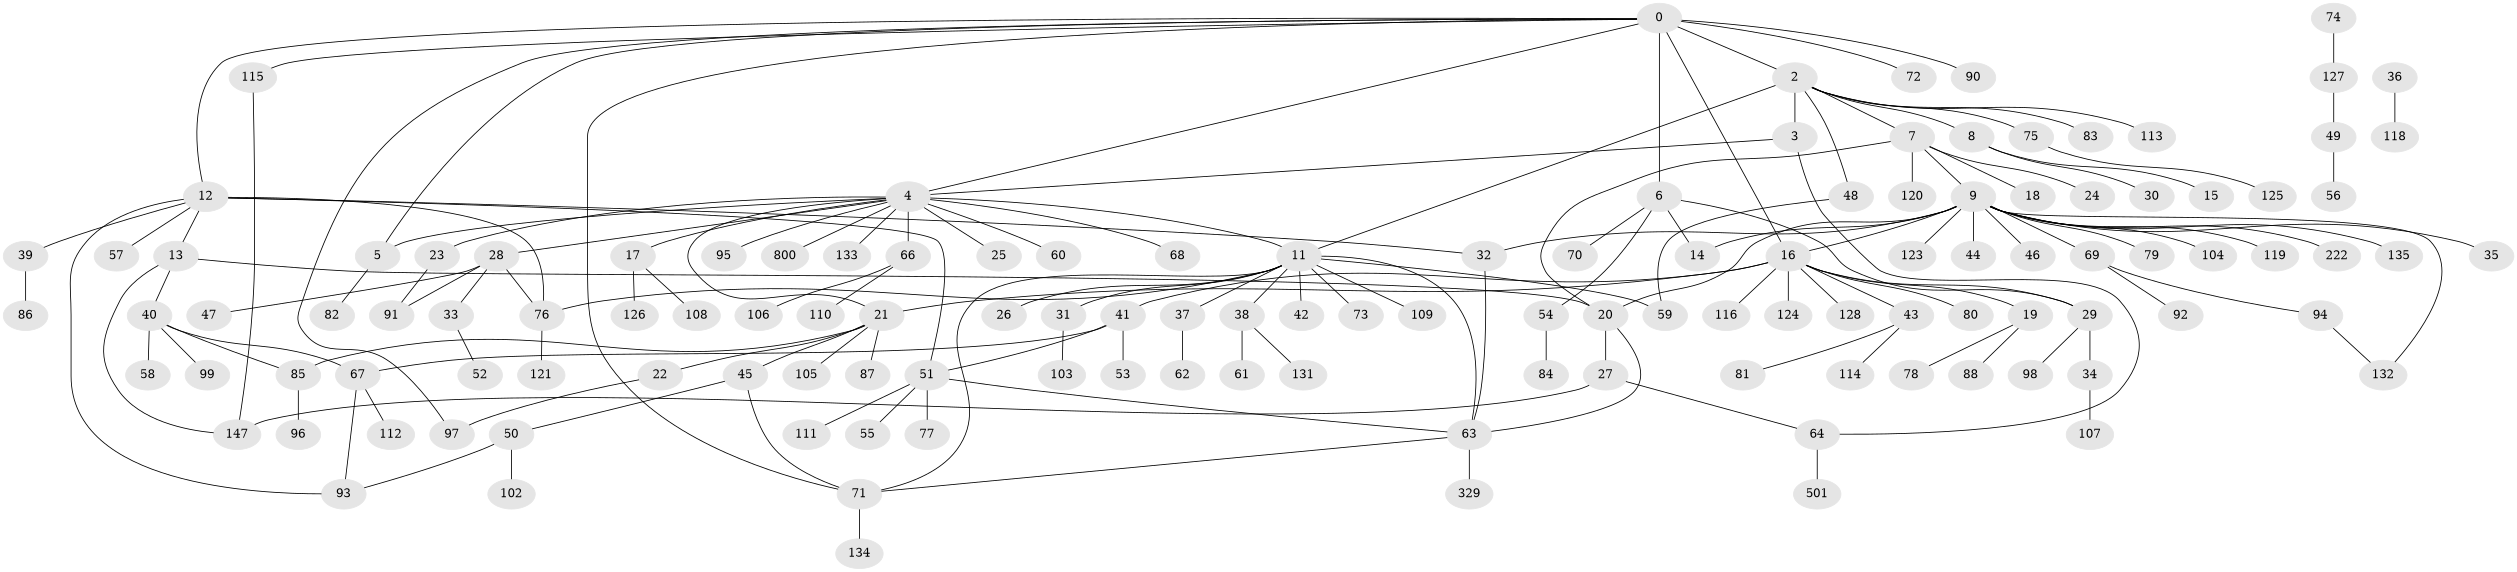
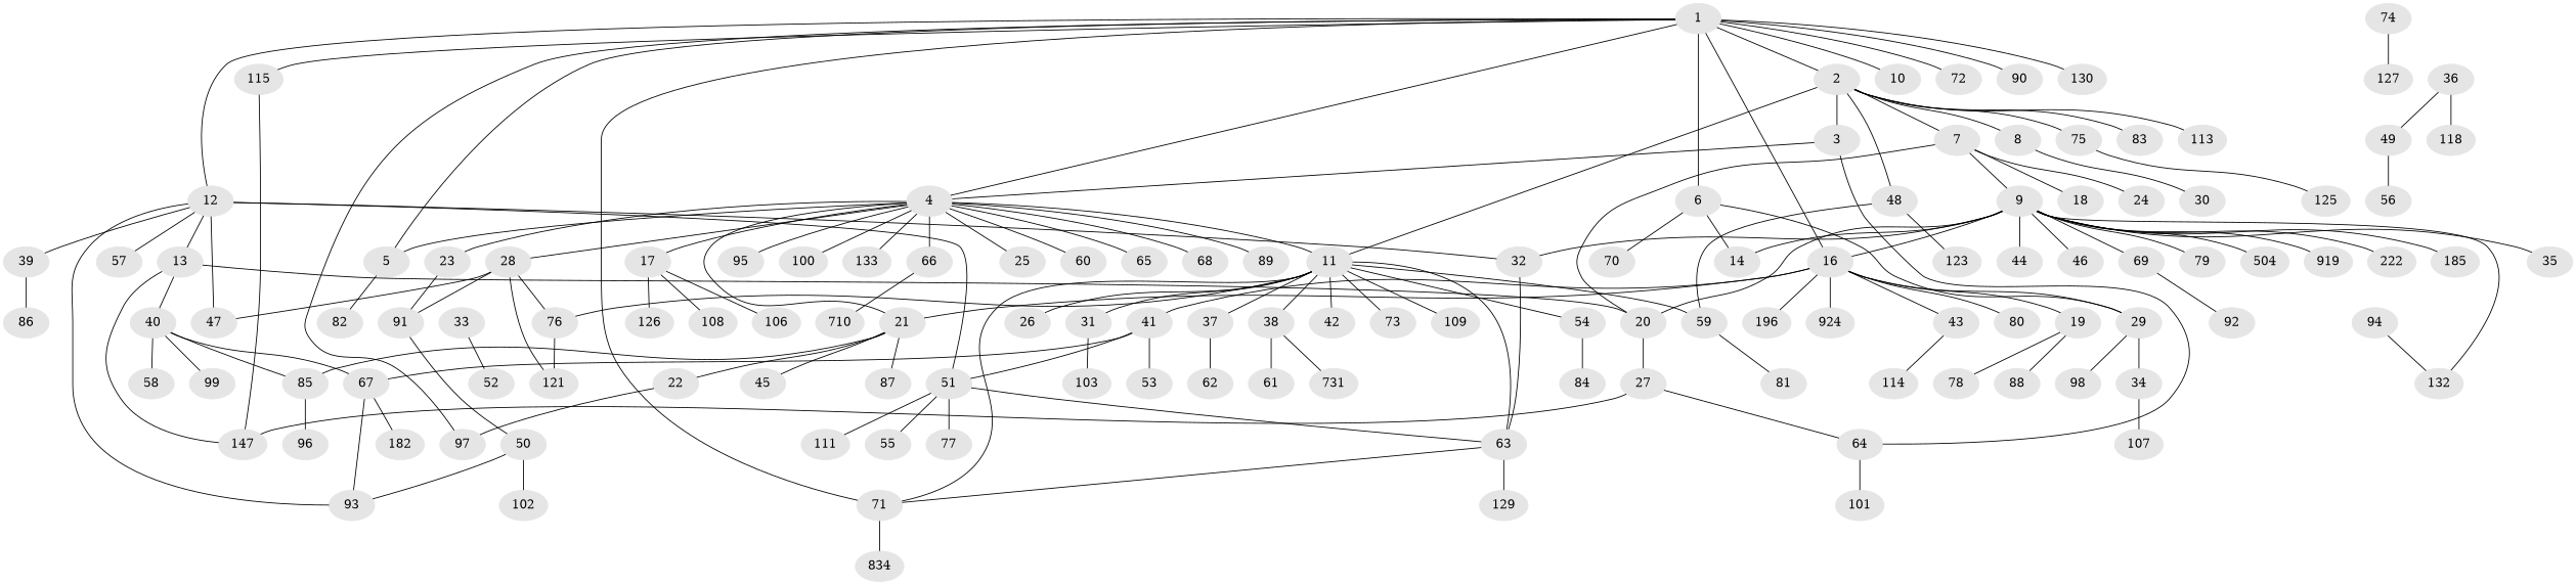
  graph {
    node [color=gray90 style=filled]
-   1 [label=0]
+   1
    2
    4
    5
    6
+   10
    12
    16
    71
    72
    90
    97
    115
+   130
    3
    7
    8
    11
    48
    75
    83
    113
    17
    21
    23
    25
    28
    60
+   65
    66
    68
+   89
    95
-   100 [label=800]
+   100
    133
    82
    14
    29
    54
    70
    32
    76
    13
    39
    51
    57
    93
    19
    41
    43
    80
-   116
-   124
-   128
-   134
+   116 [label=196]
+   124 [label=924]
+   134 [label=834]
    n56 [label=147]
    64
    9
    18
    20
    24
-   120
-   15
    30
    26
    31
    37
    38
    42
    59
    63
    73
    109
    125
-   101 [label=501]
+   101
    108
    126
    22
    45
    85
    87
-   105
    91
    33
    47
    106
-   110
+   110 [label=710]
    34
    98
    84
    35
    44
    46
    69
    79
-   104
-   119
+   104 [label=504]
+   119 [label=919]
    n98 [label=222]
    123
    132
-   135
+   135 [label=185]
    27
    36
    49
    118
    92
    94
    103
    62
    61
-   131
-   129 [label=329]
+   131 [label=731]
+   129
    121
    40
    86
    55
    77
    111
    58
    67
    99
    78
    88
    53
    81
    114
    50
    96
    52
    107
    56
-   112
+   112 [label=182]
    74
    127
    102
    1 -- 2
    1 -- 4
    1 -- 5
    1 -- 6
+   1 -- 10
    1 -- 12
    1 -- 16
    1 -- 71
    1 -- 72
    1 -- 90
    1 -- 97
    1 -- 115
+   1 -- 130
    2 -- 3
    2 -- 7
    2 -- 8
    2 -- 11
    2 -- 48
    2 -- 75
    2 -- 83
    2 -- 113
    4 -- 5
    4 -- 11
    4 -- 17
    4 -- 21
    4 -- 23
    4 -- 25
    4 -- 28
    4 -- 60
+   4 -- 65
    4 -- 66
    4 -- 68
+   4 -- 89
    4 -- 95
    4 -- 100
    4 -- 133
    5 -- 82
    6 -- 14
    6 -- 29
-   6 -- 54
+   11 -- 54
    6 -- 70
    12 -- 32
-   12 -- 76
+   12 -- 47
    12 -- 13
    12 -- 39
    12 -- 51
    12 -- 57
    12 -- 93
    16 -- 21
    16 -- 29
    16 -- 19
    16 -- 41
    16 -- 43
    16 -- 80
    16 -- 116
    16 -- 124
-   16 -- 128
    71 -- 134
    115 -- n56
    3 -- 4
    3 -- 64
    7 -- 9
    7 -- 18
    7 -- 20
    7 -- 24
-   7 -- 120
-   8 -- 15
    8 -- 30
    11 -- 71
    11 -- 76
    11 -- 26
    11 -- 31
    11 -- 37
    11 -- 38
    11 -- 42
    11 -- 59
    11 -- 63
    11 -- 73
    11 -- 109
    48 -- 59
    75 -- 125
    17 -- 108
    17 -- 126
    21 -- 22
    21 -- 45
    21 -- 85
    21 -- 87
-   21 -- 105
    23 -- 91
    28 -- 76
    28 -- 91
-   28 -- 33
+   28 -- 121
    28 -- 47
-   66 -- 106
+   17 -- 106
    66 -- 110
    29 -- 34
    29 -- 98
    54 -- 84
    32 -- 63
    76 -- 121
    13 -- n56
    13 -- 20
    13 -- 40
    39 -- 86
    51 -- 63
    51 -- 55
    51 -- 77
    51 -- 111
    19 -- 78
    19 -- 88
    41 -- 51
    41 -- 67
    41 -- 53
-   43 -- 81
+   59 -- 81
    43 -- 114
    64 -- 101
    9 -- 16
    9 -- 14
    9 -- 32
    9 -- 20
    9 -- 35
    9 -- 44
    9 -- 46
    9 -- 69
    9 -- 79
    9 -- 104
    9 -- 119
    9 -- n98
-   9 -- 123
+   48 -- 123
    9 -- 132
    9 -- 135
-   20 -- 63
    20 -- 27
    31 -- 103
    37 -- 62
    38 -- 61
    38 -- 131
    63 -- 71
    63 -- 129
    22 -- 97
-   45 -- 71
-   45 -- 50
+   91 -- 50
    85 -- 96
    33 -- 52
    34 -- 107
    69 -- 92
-   69 -- 94
    27 -- n56
    27 -- 64
-   127 -- 49
+   36 -- 49
    36 -- 118
    49 -- 56
    94 -- 132
    40 -- 85
    40 -- 58
    40 -- 67
    40 -- 99
    67 -- 93
    67 -- 112
    50 -- 93
    50 -- 102
    74 -- 127
  }
